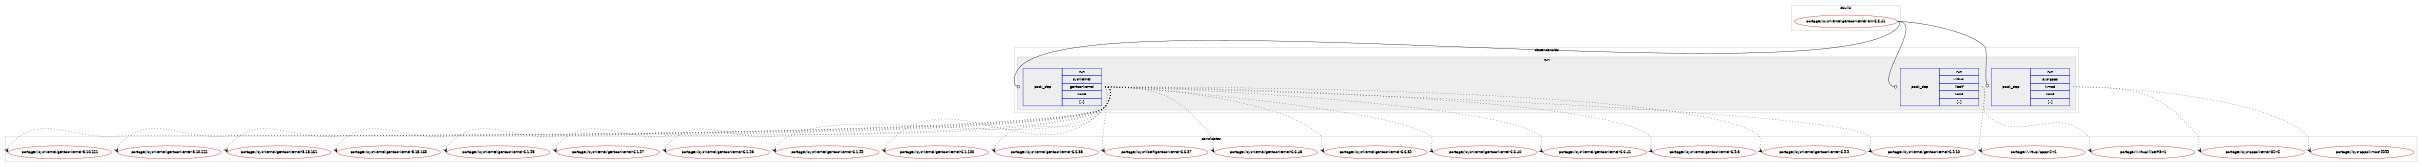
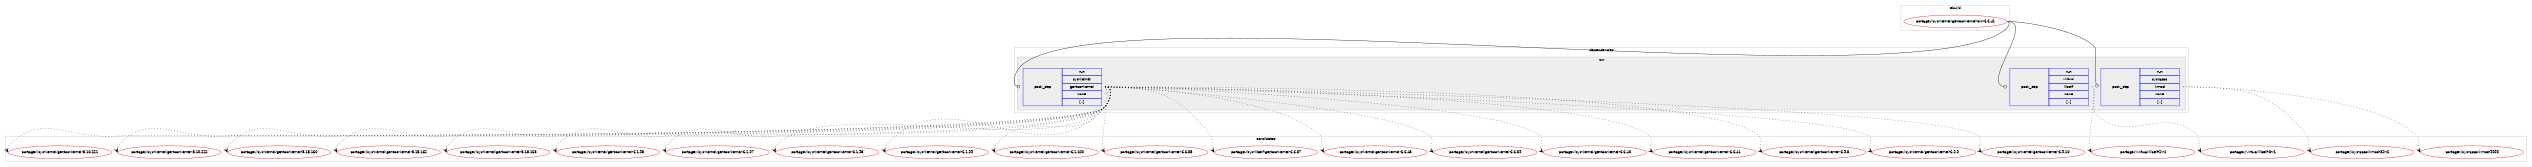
  digraph {
    compound=true
    concentrate=true
    fontname=Helvetica
    fontsize=10
    newrank=true
    rankdir=TB
    ranksep=1.5
    node [color=red fontname=Helvetica fontsize=10]
    edge [arrowhead=vee headport=w style=dotted tailport=e weight=100]
    n1 [label="portage://sys-kernel/gentoo-kernel-bin-6.6.41" width=4]
    n2 [color=blue label=<<TABLE BORDER="0" CELLBORDER="1" CELLSPACING="0" CELLPADDING="4" WIDTH="220"><TR><TD ROWSPAN="6" CELLPADDING="30">pack_dep</TD></TR><TR><TD WIDTH="110">run</TD></TR><TR><TD>sys-apps</TD></TR><TR><TD>kmod</TD></TR><TR><TD>none</TD></TR><TR><TD>[,,]</TD></TR></TABLE>> shape=none]
    n3 [color=blue label=<<TABLE BORDER="0" CELLBORDER="1" CELLSPACING="0" CELLPADDING="4" WIDTH="220"><TR><TD ROWSPAN="6" CELLPADDING="30">pack_dep</TD></TR><TR><TD WIDTH="110">run</TD></TR><TR><TD>virtual</TD></TR><TR><TD>libelf</TD></TR><TR><TD>none</TD></TR><TR><TD>[,,]</TD></TR></TABLE>> shape=none]
    n4 [color=blue label=<<TABLE BORDER="0" CELLBORDER="1" CELLSPACING="0" CELLPADDING="4" WIDTH="220"><TR><TD ROWSPAN="6" CELLPADDING="30">pack_dep</TD></TR><TR><TD WIDTH="110">run</TD></TR><TR><TD>sys-kernel</TD></TR><TR><TD>gentoo-kernel</TD></TR><TR><TD>none</TD></TR><TR><TD>[,,]</TD></TR></TABLE>> shape=none]
    n5 [label="portage://sys-apps/kmod-9999" width=4]
-   n6 [label="portage://sys-apps/kernel-32-r2" width=4]
+   n6 [label="portage://sys-apps/kmod-32-r2" width=4]
    n7 [label="portage://virtual/libelf-3-r1" width=4]
-   n8 [label="portage://virtual/apps-2-r1" width=4]
+   n8 [label="portage://virtual/libelf-2-r1" width=4]
    n9 [label="portage://sys-kernel/gentoo-kernel-6.9.10" width=4]
    n10 [label="portage://sys-kernel/gentoo-kernel-6.9.9" width=4]
    n11 [label="portage://sys-kernel/gentoo-kernel-6.9.8" width=4]
    n12 [label="portage://sys-kernel/gentoo-kernel-6.6.41" width=4]
    n13 [label="portage://sys-kernel/gentoo-kernel-6.6.40" width=4]
    n14 [label="portage://sys-kernel/gentoo-kernel-6.6.39" width=4]
    n15 [label="portage://sys-kernel/gentoo-kernel-6.6.48" width=4]
    n16 [label="portage://sys-libelf/gentoo-kernel-6.6.37" width=4]
    n17 [label="portage://sys-kernel/gentoo-kernel-6.6.35" width=4]
    n18 [label="portage://sys-kernel/gentoo-kernel-6.1.100" width=4]
    n19 [label="portage://sys-kernel/gentoo-kernel-6.1.99" width=4]
    n20 [label="portage://sys-kernel/gentoo-kernel-6.1.98" width=4]
    n21 [label="portage://sys-kernel/gentoo-kernel-6.1.97" width=4]
    n22 [label="portage://sys-kernel/gentoo-kernel-6.1.95" width=4]
    n23 [label="portage://sys-kernel/gentoo-kernel-5.15.163" width=4]
-   n25 [label="portage://sys-kernel/gentoo-kernel-5.15.161" width=4]
+   n24 [label="portage://sys-kernel/gentoo-kernel-5.15.162" width=4]
+   n25 [label="portage://sys-kernel/gentoo-kernel-5.15.160" width=4]
    n26 [label="portage://sys-kernel/gentoo-kernel-5.10.222" width=4]
    n27 [label="portage://sys-kernel/gentoo-kernel-5.10.221" width=4]
    subgraph cluster_1 {
      color=gray
      label=<<i>ebuild</i>>
      n1
    }
    subgraph cluster_2 {
      color=gray
      label=<<i>dependencies</i>>
      subgraph cluster_3 {
        color=gray
        fillcolor="#eeeeee"
        label=<<i>compile</i>>
        style=filled
      }
      subgraph cluster_4 {
        color=gray
        fillcolor="#eeeeee"
        label=<<i>compile and run</i>>
        style=filled
      }
      subgraph cluster_5 {
        color=gray
        fillcolor="#eeeeee"
        label=<<i>run</i>>
        style=filled
        subgraph sub_6 {
          color=gray
          fillcolor="#eeeeee"
          label=<<i>run</i>>
          style=filled
          n2
        }
        subgraph sub_7 {
          color=gray
          fillcolor="#eeeeee"
          label=<<i>run</i>>
          style=filled
          n3
        }
        subgraph sub_8 {
          color=gray
          fillcolor="#eeeeee"
          label=<<i>run</i>>
          style=filled
          n4
        }
      }
    }
    subgraph cluster_9 {
      color=gray
      label=<<i>candidates</i>>
      rank=same
      subgraph sub_10 {
        color=black
        label=<<i>candidates</i>>
        nodesep=1
        rank=same
        n5
        n6
      }
      subgraph sub_11 {
        color=black
        label=<<i>candidates</i>>
        nodesep=1
        rank=same
        n7
        n8
      }
      subgraph sub_12 {
        color=black
        label=<<i>candidates</i>>
        nodesep=1
        rank=same
        n9
        n10
        n11
        n12
        n13
        n14
        n15
        n16
        n17
        n18
        n19
        n20
        n21
        n22
        n23
+       n24
        n25
        n26
        n27
      }
    }
    n1 -> n2 [arrowhead=odot style=solid weight=20]
    n1 -> n3 [arrowhead=odot style=solid weight=20]
    n1 -> n4 [arrowhead=odot style=solid weight=20]
    n2 -> n5
    n2 -> n6
    n3 -> n7
    n3 -> n8
    n4 -> n9
    n4 -> n10
    n4 -> n11
    n4 -> n12
    n4 -> n13
    n4 -> n14
    n4 -> n15
    n4 -> n16
    n4 -> n17
    n4 -> n18
    n4 -> n19
    n4 -> n20
    n4 -> n21
    n4 -> n22
    n4 -> n23
+   n4 -> n24
    n4 -> n25
    n4 -> n26
    n4 -> n27
  }
